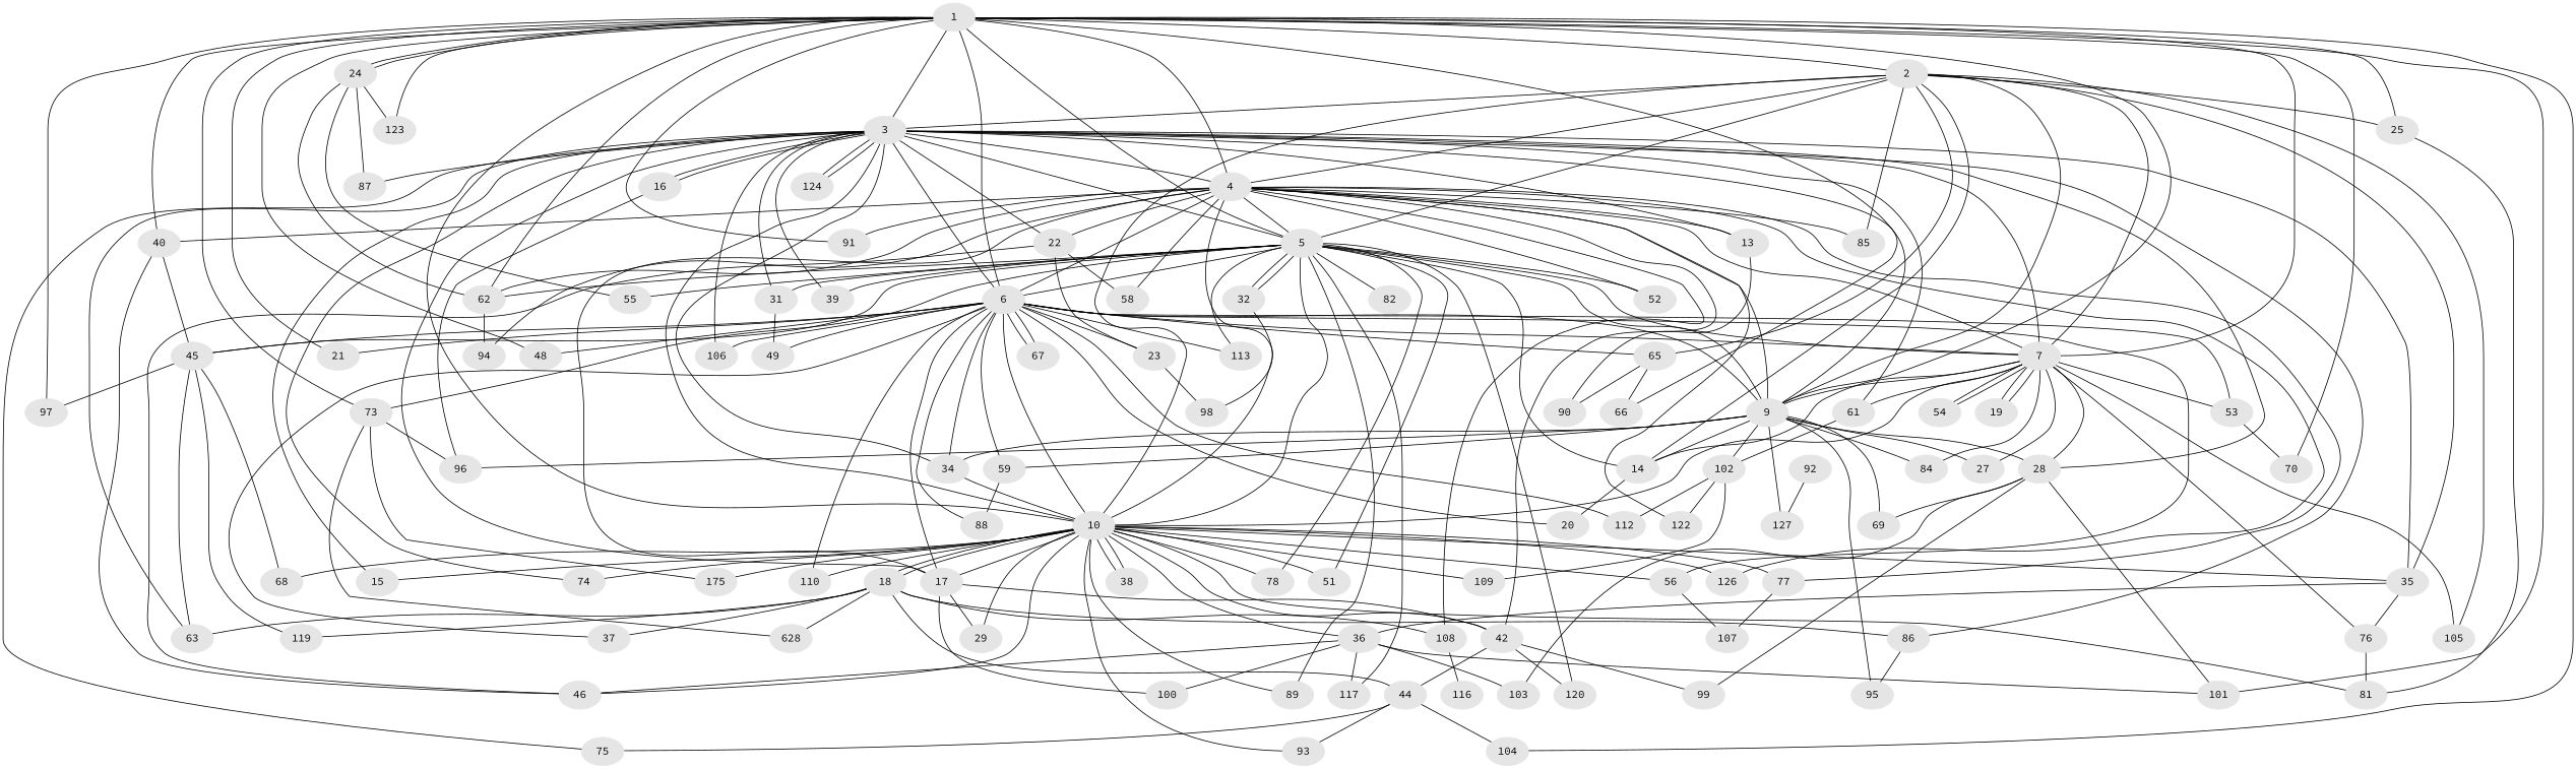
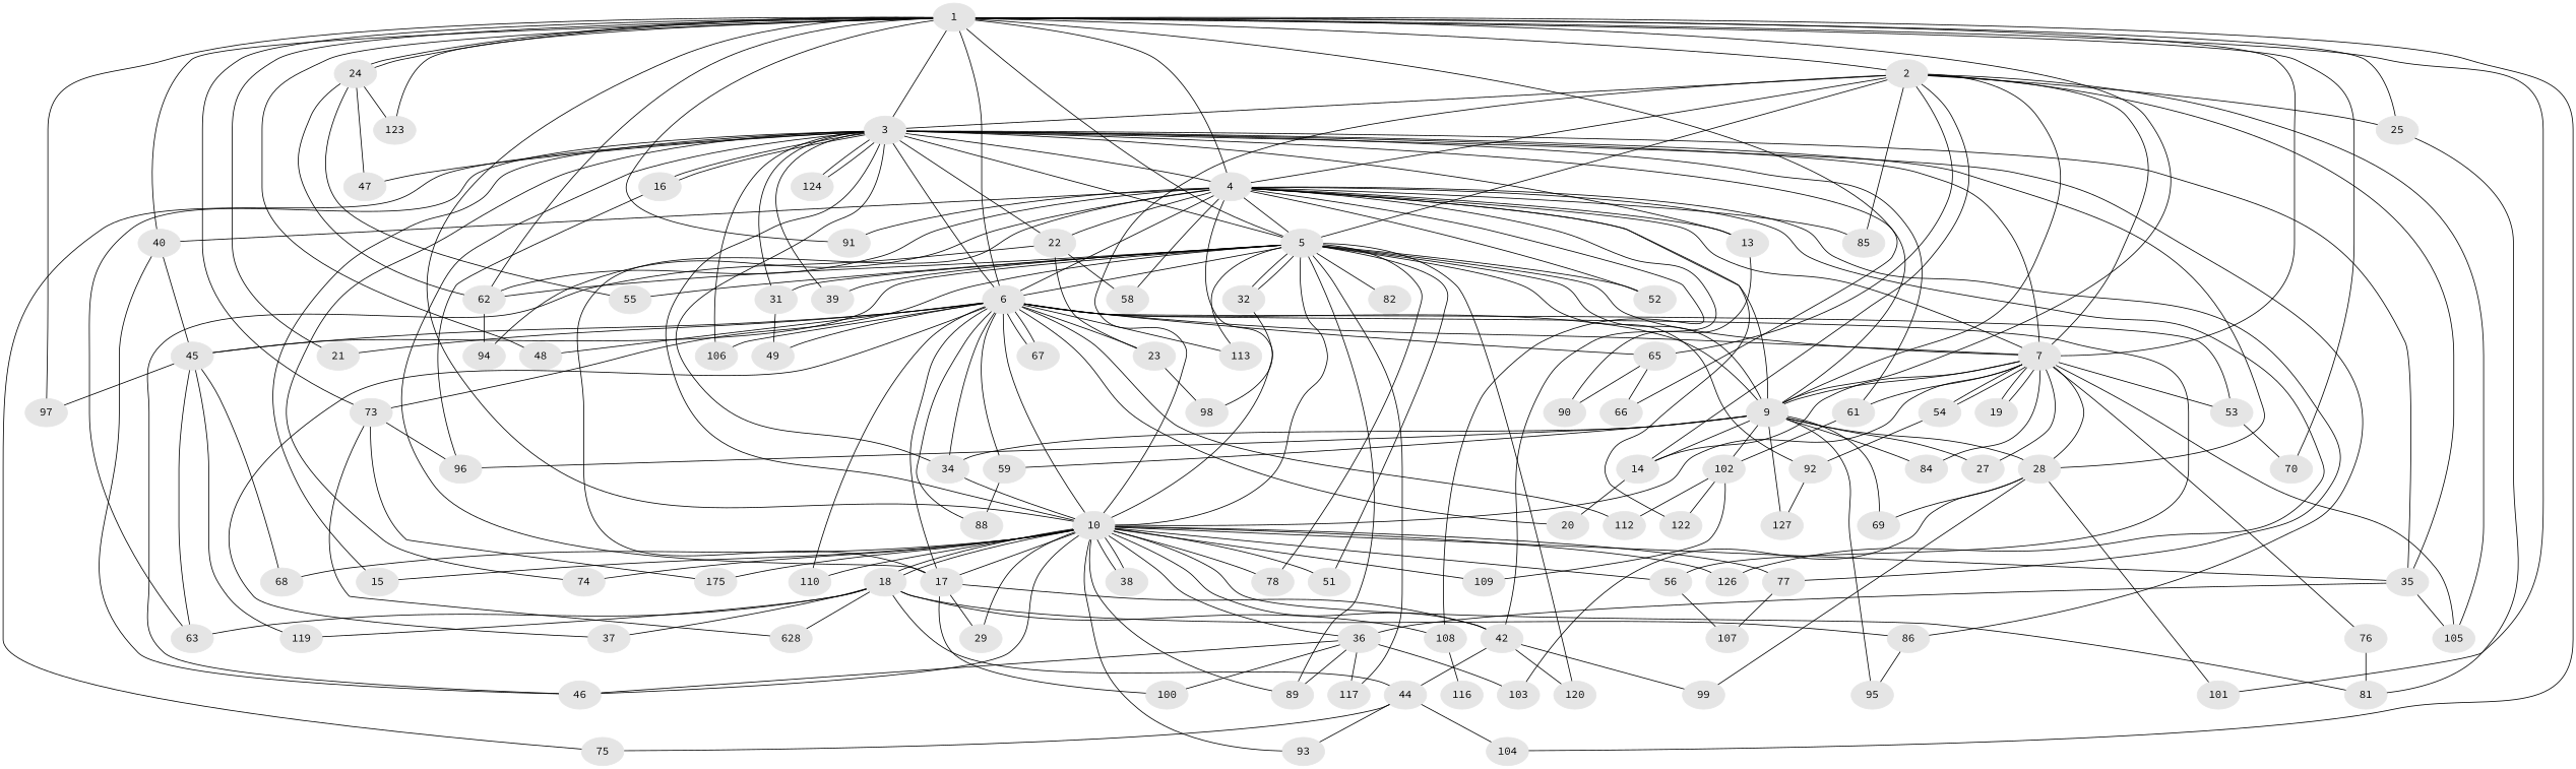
  graph {
    fontname="Source Code Pro"
    node [color=gray90 fontname="Source Code Pro" style=filled]
    edge [fontname="Source Code Pro"]
    1 [super="+80"]
    2 [super="+41"]
    3 [super="+30"]
    4 [super="+11"]
    5 [super="+33"]
    6 [super="+8"]
    7 [super="+14"]
    9 [super="+78"]
    10 [super="+121"]
    21
    24 [super="+125"]
    25
    40
    48
    62 [super="+71"]
    66
    70
    73 [super="+114"]
    91
    97
    101
    104
    123
    n24 [label=14]
    35 [super="+87"]
    65
    85
    105
    13
    15
    16
    17 [super="+26"]
    22 [super="+79"]
    28 [super="+43"]
    31
    34 [super="+64"]
    39
-   47 [label=87]
+   47
    61
    63
    74
    75
    86
    106
    124
    42 [super="+83"]
    52
    58
    77
    94
    108
    122
    126
    32
    45 [super="+60"]
    51
    55
    n58 [label=78]
    82
    89 [super="+130"]
    92
    113
    117
    120
    20
    23
    37
    49
    53
    56
    59
    67
    88
    110
    112
    19
    27
    54
    76
    84
    69
    95
    96
    102
    127
    81 [super="+111"]
    18 [super="+118"]
    29
    36 [super="+129"]
    38
    46 [super="+50"]
    68
    93
    109
    n95 [label=175]
    n96 [label=628]
    90
    100
    99
    103
    44 [super="+57"]
    107
    116
    98
    119
    1 -- 2
    1 -- 3
    1 -- 4
    1 -- 5
    1 -- 6 [weight=2]
    1 -- 7
    1 -- 9
    1 -- 10
    1 -- 21
    1 -- 24
    1 -- 24
    1 -- 25
    1 -- 40
    1 -- 48
    1 -- 62
    1 -- 66
    1 -- 70
    1 -- 73
    1 -- 91
    1 -- 97
    1 -- 101
    1 -- 104
    1 -- 123
    2 -- 3
    2 -- 4
    2 -- 5 [weight=2]
    2 -- 7
    2 -- 9
    2 -- 10
    2 -- 25
    2 -- n24
    2 -- 35
    2 -- 65
    2 -- 85
    2 -- 105
    3 -- 4
    3 -- 5
    3 -- 6 [weight=2]
    3 -- 7
    3 -- 9
    3 -- 10
    3 -- 35
    3 -- 13
    3 -- 15
    3 -- 16
    3 -- 16
    3 -- 17
    3 -- 22
    3 -- 28
    3 -- 31
    3 -- 34
    3 -- 39
    3 -- 47
    3 -- 61
    3 -- 63
    3 -- 74
    3 -- 75
    3 -- 86
    3 -- 106
    3 -- 124
    3 -- 124
    4 -- 5
    4 -- 6 [weight=2]
    4 -- 7
    4 -- 9
    4 -- 10 [weight=2]
    4 -- 40
    4 -- 62
    4 -- 91
    4 -- 85
    4 -- 13
    4 -- 17
    4 -- 22 [weight=2]
    4 -- 42
    4 -- 52
    4 -- 58
    4 -- 77
    4 -- 94
    4 -- 108
    4 -- 122
    4 -- 126
    5 -- 6 [weight=2]
    5 -- 7
    5 -- 9 [weight=2]
    5 -- 10
    5 -- 62
    5 -- 73
    5 -- 31
    5 -- 39
    5 -- 52
    5 -- 32
    5 -- 32
    5 -- 45
    5 -- 51
    5 -- 55
    5 -- n58
    5 -- 82 [weight=2]
    5 -- 89
-   5 -- n24
+   5 -- 92
    5 -- 113
    5 -- 117
    5 -- 120
    6 -- 7 [weight=2]
    6 -- 9 [weight=2]
    6 -- 10 [weight=2]
    6 -- 21
    6 -- 48
    6 -- 65
    6 -- 17
    6 -- 34
    6 -- 106
    6 -- 45
    6 -- 113
    6 -- 20
    6 -- 23
    6 -- 37
    6 -- 49
    6 -- 53
    6 -- 56
    6 -- 59
    6 -- 67
    6 -- 67
    6 -- 88
    6 -- 110
    6 -- 112
    7 -- 9
    7 -- 10
    7 -- n24
    7 -- 105
    7 -- 28
    7 -- 61
    7 -- 53
    7 -- 19
    7 -- 19
    7 -- 27
    7 -- 54
    7 -- 54
    7 -- 76
    7 -- 84
    9 -- n24
    9 -- 28
    9 -- 34
    9 -- 59
    9 -- 27
    9 -- 84
    9 -- 69
    9 -- 95
    9 -- 96
    9 -- 102
    9 -- 127
    10 -- 35
    10 -- 15
    10 -- 17
    10 -- 74
    10 -- 42
    10 -- 77
    10 -- 126
    10 -- 51
    10 -- n58
    10 -- 89
    10 -- 56
    10 -- 110
    10 -- 81
    10 -- 18
    10 -- 18
    10 -- 29
    10 -- 36
    10 -- 38
    10 -- 38
    10 -- 46
    10 -- 68
    10 -- 93
    10 -- 109
    10 -- n95
    24 -- 62
    24 -- 123
    24 -- 47
    24 -- 55
    25 -- 81
    40 -- 45
    40 -- 46
    62 -- 94
    73 -- 96
    73 -- n95
    73 -- n96
    n24 -- 20
-   35 -- 76
+   35 -- 105
    35 -- 36
    65 -- 66
    65 -- 90
    13 -- 90
    16 -- 96
    17 -- 42
    17 -- 29
    17 -- 100
    22 -- 58
    22 -- 23
    22 -- 46
    28 -- 101
    28 -- 69
    28 -- 99
    28 -- 103
    31 -- 49
    34 -- 10
    61 -- 102
    86 -- 95
    42 -- 120
    42 -- 99
    42 -- 44
    77 -- 107
    108 -- 116
    32 -- 98
    45 -- 97
    45 -- 63
    45 -- 68
    45 -- 119
    92 -- 127
    23 -- 98
    53 -- 70
    56 -- 107
    59 -- 88
+   54 -- 92
    76 -- 81
    102 -- 122
    102 -- 112
    102 -- 109
    18 -- 63
    18 -- 86
    18 -- 108
    18 -- 37
    18 -- n96
    18 -- 44
    18 -- 119
-   36 -- 101
+   36 -- 89
    36 -- 117
    36 -- 46
    36 -- 100
    36 -- 103
    44 -- 104
    44 -- 75
    44 -- 93
  }
